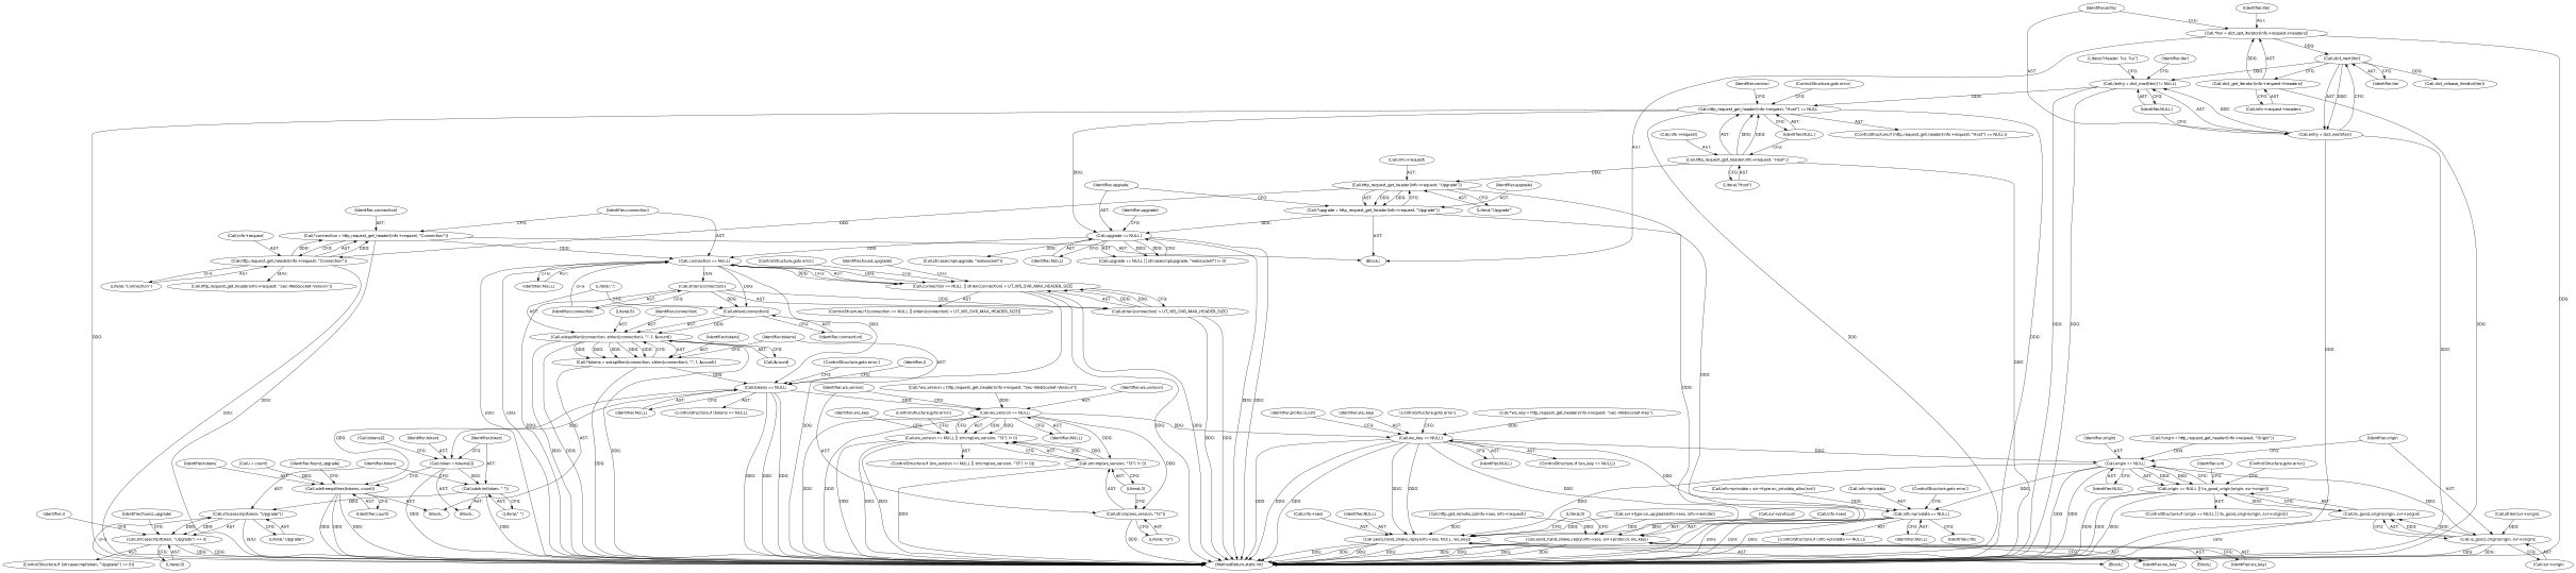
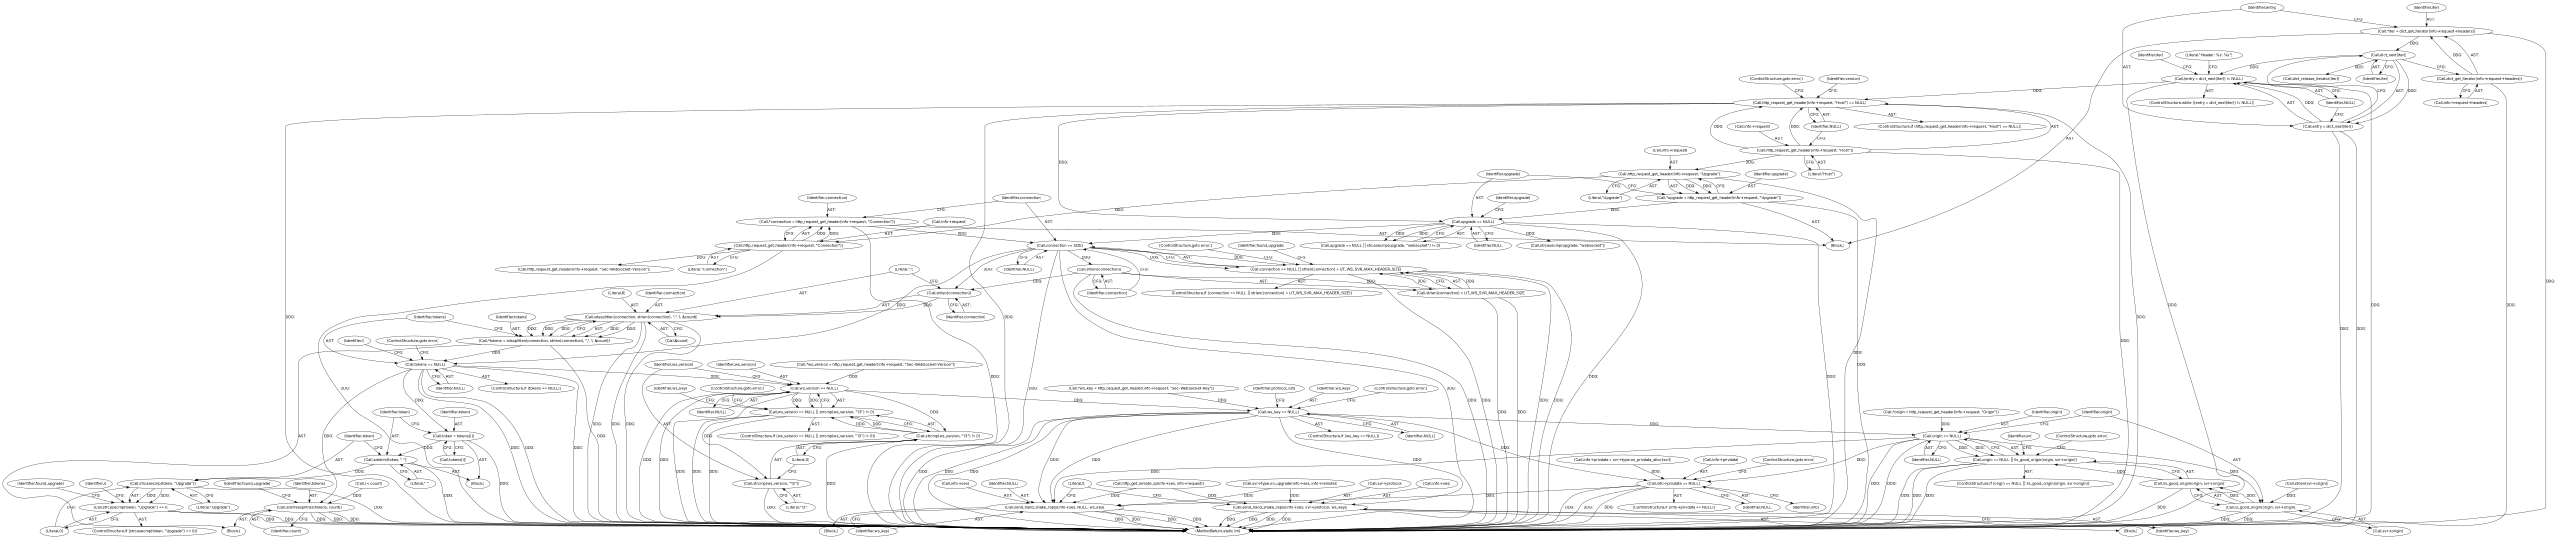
  digraph {
    fontname=Inter
    node [fontname=Inter]
    edge [fontname=Inter]
-   n1 [label="(Call,connection == NULL)"]
+   n1 [label="(Call,connection == SIZE)"]
    n2 [label="(Call,connection == NULL || strlen(connection) > UT_WS_SVR_MAX_HEADER_SIZE)"]
    n3 [label="(Call,strlen(connection))"]
    n4 [label="(Call,strlen(connection))"]
    n5 [label="(Call,tokens == NULL)"]
    n6 [label="(MethodReturn,static int)"]
    n7 [label="(Identifier,NULL)"]
    n8 [label="(Call,strlen(connection) > UT_WS_SVR_MAX_HEADER_SIZE)"]
    n9 [label="(ControlStructure,if (connection == NULL || strlen(connection) > UT_WS_SVR_MAX_HEADER_SIZE))"]
    n10 [label="(Identifier,connection)"]
    n11 [label="(Call,sdssplitlen(connection, strlen(connection), \",\", 1, &count))"]
    n12 [label="(Identifier,connection)"]
    n13 [label="(Call,token = tokens[i])"]
    n14 [label="(Call,sdsfreesplitres(tokens, count))"]
    n15 [label="(Call,ws_version == NULL)"]
    n16 [label="(ControlStructure,if (tokens == NULL))"]
    n17 [label="(Identifier,NULL)"]
    n18 [label="(Call,*connection = http_request_get_header(info->request, \"Connection\"))"]
    n19 [label="(Call,http_request_get_header(info->request, \"Connection\"))"]
    n20 [label="(Block,)"]
    n21 [label="(Literal,\"Connection\")"]
    n22 [label="(Call,http_request_get_header(info->request, \"Sec-WebSocket-Version\"))"]
    n23 [label="(Call,http_request_get_header(info->request, \"Upgrade\"))"]
    n24 [label="(Call,*upgrade = http_request_get_header(info->request, \"Upgrade\"))"]
    n25 [label="(Literal,\"Upgrade\")"]
    n26 [label="(Call,upgrade == NULL)"]
    n27 [label="(Call,http_request_get_header(info->request, \"Host\"))"]
    n28 [label="(Call,http_request_get_header(info->request, \"Host\") == NULL)"]
    n29 [label="(Literal,\"Host\")"]
    n30 [label="(Identifier,NULL)"]
    n31 [label="(ControlStructure,if (http_request_get_header(info->request, \"Host\") == NULL))"]
    n32 [label="(Call,upgrade == NULL || strcasecmp(upgrade, \"websocket\") != 0)"]
    n33 [label="(Identifier,NULL)"]
    n34 [label="(Call,strcasecmp(upgrade, \"websocket\"))"]
    n35 [label="(Call,(entry = dict_next(iter)) != NULL)"]
    n36 [label="(Identifier,NULL)"]
+   n37 [label="(ControlStructure,while ((entry = dict_next(iter)) != NULL))"]
    n38 [label="(Call,entry = dict_next(iter))"]
    n39 [label="(Call,dict_next(iter))"]
    n40 [label="(Call,dict_release_iterator(iter))"]
    n41 [label="(Identifier,iter)"]
    n42 [label="(Call,dict_get_iterator(info->request->headers))"]
    n43 [label="(Call,*iter = dict_get_iterator(info->request->headers))"]
    n44 [label="(Call,info->request->headers)"]
    n45 [label="(Call,*tokens = sdssplitlen(connection, strlen(connection), \",\", 1, &count))"]
    n46 [label="(Call,&count)"]
    n47 [label="(Block,)"]
    n48 [label="(Call,sdstrim(token, \" \"))"]
    n49 [label="(Call,tokens[i])"]
    n50 [label="(Block,)"]
    n51 [label="(Identifier,count)"]
    n52 [label="(Call,ws_version == NULL || strcmp(ws_version, \"13\") != 0)"]
    n53 [label="(Call,strcmp(ws_version, \"13\") != 0)"]
    n54 [label="(Call,strcmp(ws_version, \"13\"))"]
    n55 [label="(Call,ws_key == NULL)"]
    n56 [label="(Identifier,NULL)"]
    n57 [label="(Call,strcasecmp(token, \"Upgrade\"))"]
    n58 [label="(Literal,\" \")"]
    n59 [label="(Call,strcasecmp(token, \"Upgrade\") == 0)"]
    n60 [label="(Literal,\"Upgrade\")"]
    n61 [label="(ControlStructure,if (strcasecmp(token, \"Upgrade\") == 0))"]
    n62 [label="(Literal,0)"]
    n63 [label="(ControlStructure,if (ws_version == NULL || strcmp(ws_version, \"13\") != 0))"]
    n64 [label="(Literal,0)"]
    n65 [label="(Literal,\"13\")"]
    n66 [label="(Call,origin == NULL)"]
    n67 [label="(Call,info->privdata == NULL)"]
    n68 [label="(Call,send_hand_shake_reply(info->ses, NULL, ws_key))"]
    n69 [label="(Call,send_hand_shake_reply(info->ses, svr->protocol, ws_key))"]
    n70 [label="(Identifier,NULL)"]
    n71 [label="(ControlStructure,if (ws_key == NULL))"]
    n72 [label="(Call,origin == NULL || !is_good_origin(origin, svr->origin))"]
    n73 [label="(Call,is_good_origin(origin, svr->origin))"]
    n74 [label="(Identifier,NULL)"]
    n75 [label="(ControlStructure,if (info->privdata == NULL))"]
    n76 [label="(Identifier,NULL)"]
    n77 [label="(Identifier,info)"]
    n78 [label="(Block,)"]
    n79 [label="(Identifier,ws_key)"]
    n80 [label="(Block,)"]
    n81 [label="(Identifier,ws_key)"]
    n82 [label="(Call,!is_good_origin(origin, svr->origin))"]
    n83 [label="(ControlStructure,if (origin == NULL || !is_good_origin(origin, svr->origin)))"]
    n84 [label="(Call,svr->origin)"]
    n85 [label="(Identifier,connection)"]
    n86 [label="(Call,svr->protocol)"]
    n87 [label="(ControlStructure,goto error;)"]
    n88 [label="(Identifier,i)"]
    n89 [label="(Call,i < count)"]
    n90 [label="(Call,info->request)"]
    n91 [label="(ControlStructure,goto error;)"]
    n92 [label="(Identifier,svr)"]
    n93 [label="(Literal,\"Header: %s: %s\")"]
    n94 [label="(Identifier,ws_key)"]
    n95 [label="(Call,svr->type.on_upgrade(info->ses, info->remote))"]
    n96 [label="(Call,strlen(svr->origin))"]
    n97 [label="(Call,http_get_remote_ip(info->ses, info->request))"]
    n98 [label="(Literal,0)"]
    n99 [label="(Call,info->ses)"]
    n100 [label="(Identifier,ws_version)"]
    n101 [label="(Identifier,origin)"]
    n102 [label="(Identifier,entry)"]
    n103 [label="(ControlStructure,goto error;)"]
    n104 [label="(Literal,\",\")"]
    n105 [label="(Call,*ws_key = http_request_get_header(info->request, \"Sec-WebSocket-Key\"))"]
    n106 [label="(Identifier,i)"]
    n107 [label="(Identifier,origin)"]
    n108 [label="(ControlStructure,goto error;)"]
    n109 [label="(Call,*origin = http_request_get_header(info->request, \"Origin\"))"]
    n110 [label="(Call,info->privdata)"]
    n111 [label="(Identifier,connection)"]
    n112 [label="(Identifier,tokens)"]
    n113 [label="(Identifier,protocol_list)"]
    n114 [label="(Identifier,tokens)"]
    n115 [label="(Identifier,NULL)"]
    n116 [label="(Call,*ws_version = http_request_get_header(info->request, \"Sec-WebSocket-Version\"))"]
    n117 [label="(Identifier,token)"]
    n118 [label="(Identifier,token)"]
    n119 [label="(Identifier,upgrade)"]
    n120 [label="(Identifier,version)"]
    n121 [label="(ControlStructure,goto error;)"]
    n122 [label="(ControlStructure,goto error;)"]
    n123 [label="(Call,info->request)"]
    n124 [label="(Identifier,ws_version)"]
    n125 [label="(Identifier,ws_key)"]
    n126 [label="(Literal,8)"]
    n127 [label="(ControlStructure,goto error;)"]
    n128 [label="(Identifier,upgrade)"]
    n129 [label="(Identifier,iter)"]
    n130 [label="(Identifier,found_upgrade)"]
    n131 [label="(Identifier,upgrade)"]
    n132 [label="(Identifier,found_upgrade)"]
    n133 [label="(Identifier,connection)"]
    n134 [label="(Call,info->privdata = svr->type.on_privdata_alloc(svr))"]
    n135 [label="(Call,info->ses)"]
    n136 [label="(Identifier,token)"]
    n137 [label="(Identifier,tokens)"]
    n138 [label="(Identifier,iter)"]
    n139 [label="(Call,info->request)"]
    n140 [label="(Identifier,found_upgrade)"]
    n1 -> n2 [label="AST: "]
    n1 -> n2 [label="DDG: "]
    n1 -> n2 [label="DDG: "]
    n1 -> n3 [label="DDG: "]
    n1 -> n4 [label="DDG: "]
    n1 -> n5 [label="DDG: "]
    n1 -> n6 [label="DDG: "]
    n1 -> n6 [label="DDG: "]
    n1 -> n7 [label="CFG: "]
    n2 -> n1 [label="CFG: "]
    n2 -> n6 [label="DDG: "]
    n2 -> n6 [label="DDG: "]
    n2 -> n6 [label="DDG: "]
    n2 -> n8 [label="CFG: "]
    n2 -> n9 [label="AST: "]
    n3 -> n4 [label="DDG: "]
    n3 -> n6 [label="DDG: "]
    n3 -> n8 [label="AST: "]
    n3 -> n8 [label="DDG: "]
    n3 -> n10 [label="CFG: "]
    n4 -> n11 [label="AST: "]
    n4 -> n11 [label="DDG: "]
    n4 -> n12 [label="CFG: "]
    n5 -> n6 [label="DDG: "]
    n5 -> n6 [label="DDG: "]
    n5 -> n6 [label="DDG: "]
    n5 -> n13 [label="DDG: "]
    n5 -> n14 [label="DDG: "]
    n5 -> n15 [label="DDG: "]
    n5 -> n16 [label="AST: "]
    n5 -> n17 [label="CFG: "]
    n7 -> n1 [label="AST: "]
    n8 -> n2 [label="AST: "]
    n8 -> n2 [label="DDG: "]
    n8 -> n2 [label="DDG: "]
    n8 -> n6 [label="DDG: "]
    n8 -> n6 [label="DDG: "]
    n10 -> n1 [label="CFG: "]
    n10 -> n3 [label="AST: "]
    n11 -> n6 [label="DDG: "]
    n11 -> n6 [label="DDG: "]
    n11 -> n6 [label="DDG: "]
    n11 -> n45 [label="AST: "]
    n11 -> n45 [label="DDG: "]
    n11 -> n45 [label="DDG: "]
    n11 -> n45 [label="DDG: "]
    n11 -> n45 [label="DDG: "]
    n11 -> n45 [label="DDG: "]
    n11 -> n46 [label="CFG: "]
    n12 -> n4 [label="AST: "]
    n13 -> n6 [label="DDG: "]
    n13 -> n48 [label="DDG: "]
-   n13 -> n14 [label="CFG: "]
+   n13 -> n49 [label="CFG: "]
    n13 -> n50 [label="AST: "]
    n14 -> n6 [label="DDG: "]
    n14 -> n6 [label="DDG: "]
    n14 -> n6 [label="DDG: "]
    n14 -> n47 [label="AST: "]
    n14 -> n51 [label="CFG: "]
    n15 -> n6 [label="DDG: "]
    n15 -> n6 [label="DDG: "]
    n15 -> n52 [label="AST: "]
    n15 -> n52 [label="DDG: "]
    n15 -> n52 [label="DDG: "]
    n15 -> n53 [label="DDG: "]
    n15 -> n54 [label="DDG: "]
    n15 -> n55 [label="DDG: "]
    n15 -> n56 [label="CFG: "]
    n17 -> n5 [label="AST: "]
    n18 -> n1 [label="DDG: "]
    n18 -> n6 [label="DDG: "]
    n18 -> n19 [label="CFG: "]
    n18 -> n20 [label="AST: "]
    n19 -> n6 [label="DDG: "]
    n19 -> n18 [label="AST: "]
    n19 -> n18 [label="DDG: "]
    n19 -> n18 [label="DDG: "]
    n19 -> n21 [label="CFG: "]
    n19 -> n22 [label="DDG: "]
    n21 -> n19 [label="AST: "]
    n23 -> n6 [label="DDG: "]
    n23 -> n19 [label="DDG: "]
    n23 -> n24 [label="AST: "]
    n23 -> n24 [label="DDG: "]
    n23 -> n24 [label="DDG: "]
    n23 -> n25 [label="CFG: "]
    n24 -> n6 [label="DDG: "]
    n24 -> n20 [label="AST: "]
    n24 -> n23 [label="CFG: "]
    n24 -> n26 [label="DDG: "]
    n25 -> n23 [label="AST: "]
    n26 -> n1 [label="DDG: "]
    n26 -> n6 [label="DDG: "]
    n26 -> n6 [label="DDG: "]
    n26 -> n32 [label="AST: "]
    n26 -> n32 [label="DDG: "]
    n26 -> n32 [label="DDG: "]
    n26 -> n33 [label="CFG: "]
    n26 -> n34 [label="DDG: "]
    n27 -> n6 [label="DDG: "]
    n27 -> n23 [label="DDG: "]
    n27 -> n28 [label="AST: "]
    n27 -> n28 [label="DDG: "]
    n27 -> n28 [label="DDG: "]
    n27 -> n29 [label="CFG: "]
    n28 -> n6 [label="DDG: "]
    n28 -> n6 [label="DDG: "]
    n28 -> n6 [label="DDG: "]
    n28 -> n26 [label="DDG: "]
    n28 -> n30 [label="CFG: "]
    n28 -> n31 [label="AST: "]
    n29 -> n27 [label="AST: "]
    n30 -> n27 [label="CFG: "]
    n30 -> n28 [label="AST: "]
    n32 -> n26 [label="CFG: "]
    n33 -> n26 [label="AST: "]
    n35 -> n6 [label="DDG: "]
    n35 -> n6 [label="DDG: "]
    n35 -> n28 [label="DDG: "]
    n35 -> n36 [label="CFG: "]
+   n35 -> n37 [label="AST: "]
    n36 -> n35 [label="AST: "]
    n36 -> n38 [label="CFG: "]
    n38 -> n6 [label="DDG: "]
    n38 -> n6 [label="DDG: "]
    n38 -> n35 [label="AST: "]
    n38 -> n35 [label="DDG: "]
    n38 -> n39 [label="CFG: "]
    n39 -> n35 [label="DDG: "]
    n39 -> n38 [label="AST: "]
    n39 -> n38 [label="DDG: "]
    n39 -> n40 [label="DDG: "]
    n39 -> n41 [label="CFG: "]
    n39 -> n42 [label="CFG: "]
    n41 -> n39 [label="AST: "]
    n42 -> n6 [label="DDG: "]
    n42 -> n43 [label="AST: "]
    n42 -> n43 [label="DDG: "]
    n42 -> n44 [label="CFG: "]
    n43 -> n6 [label="DDG: "]
    n43 -> n20 [label="AST: "]
    n43 -> n39 [label="DDG: "]
    n44 -> n42 [label="AST: "]
    n45 -> n5 [label="DDG: "]
    n45 -> n6 [label="DDG: "]
    n45 -> n11 [label="CFG: "]
    n45 -> n47 [label="AST: "]
    n46 -> n11 [label="AST: "]
    n48 -> n6 [label="DDG: "]
    n48 -> n50 [label="AST: "]
    n48 -> n57 [label="DDG: "]
    n48 -> n58 [label="CFG: "]
    n49 -> n13 [label="CFG: "]
    n51 -> n14 [label="AST: "]
    n52 -> n6 [label="DDG: "]
    n52 -> n6 [label="DDG: "]
    n52 -> n6 [label="DDG: "]
    n52 -> n15 [label="CFG: "]
    n52 -> n53 [label="CFG: "]
    n52 -> n63 [label="AST: "]
    n53 -> n6 [label="DDG: "]
    n53 -> n52 [label="AST: "]
    n53 -> n52 [label="DDG: "]
    n53 -> n52 [label="DDG: "]
    n53 -> n64 [label="CFG: "]
    n54 -> n6 [label="DDG: "]
    n54 -> n53 [label="AST: "]
    n54 -> n65 [label="CFG: "]
    n55 -> n6 [label="DDG: "]
    n55 -> n6 [label="DDG: "]
    n55 -> n6 [label="DDG: "]
    n55 -> n66 [label="DDG: "]
    n55 -> n67 [label="DDG: "]
    n55 -> n68 [label="DDG: "]
    n55 -> n68 [label="DDG: "]
    n55 -> n69 [label="DDG: "]
    n55 -> n70 [label="CFG: "]
    n55 -> n71 [label="AST: "]
    n56 -> n15 [label="AST: "]
    n57 -> n6 [label="DDG: "]
    n57 -> n59 [label="AST: "]
    n57 -> n59 [label="DDG: "]
    n57 -> n59 [label="DDG: "]
    n57 -> n60 [label="CFG: "]
    n58 -> n48 [label="AST: "]
    n59 -> n6 [label="DDG: "]
    n59 -> n6 [label="DDG: "]
    n59 -> n61 [label="AST: "]
    n59 -> n62 [label="CFG: "]
    n60 -> n57 [label="AST: "]
    n62 -> n57 [label="CFG: "]
    n62 -> n59 [label="AST: "]
    n64 -> n53 [label="AST: "]
    n64 -> n54 [label="CFG: "]
    n65 -> n54 [label="AST: "]
    n66 -> n6 [label="DDG: "]
    n66 -> n6 [label="DDG: "]
    n66 -> n67 [label="DDG: "]
    n66 -> n68 [label="DDG: "]
    n66 -> n72 [label="AST: "]
    n66 -> n72 [label="DDG: "]
    n66 -> n72 [label="DDG: "]
    n66 -> n73 [label="DDG: "]
    n66 -> n74 [label="CFG: "]
    n67 -> n6 [label="DDG: "]
    n67 -> n6 [label="DDG: "]
    n67 -> n6 [label="DDG: "]
    n67 -> n68 [label="DDG: "]
    n67 -> n75 [label="AST: "]
    n67 -> n76 [label="CFG: "]
    n67 -> n77 [label="CFG: "]
    n68 -> n6 [label="DDG: "]
    n68 -> n6 [label="DDG: "]
    n68 -> n6 [label="DDG: "]
    n68 -> n6 [label="DDG: "]
    n68 -> n78 [label="AST: "]
    n68 -> n79 [label="CFG: "]
    n69 -> n6 [label="DDG: "]
    n69 -> n6 [label="DDG: "]
    n69 -> n6 [label="DDG: "]
    n69 -> n6 [label="DDG: "]
    n69 -> n80 [label="AST: "]
    n69 -> n81 [label="CFG: "]
    n70 -> n55 [label="AST: "]
    n72 -> n6 [label="DDG: "]
    n72 -> n6 [label="DDG: "]
    n72 -> n6 [label="DDG: "]
    n72 -> n66 [label="CFG: "]
    n72 -> n82 [label="CFG: "]
    n72 -> n83 [label="AST: "]
    n73 -> n6 [label="DDG: "]
    n73 -> n6 [label="DDG: "]
    n73 -> n82 [label="AST: "]
    n73 -> n82 [label="DDG: "]
    n73 -> n82 [label="DDG: "]
    n73 -> n84 [label="CFG: "]
    n74 -> n66 [label="AST: "]
    n76 -> n67 [label="AST: "]
    n79 -> n68 [label="AST: "]
    n81 -> n69 [label="AST: "]
    n82 -> n6 [label="DDG: "]
    n82 -> n72 [label="AST: "]
    n82 -> n72 [label="DDG: "]
    n82 -> n73 [label="CFG: "]
    n84 -> n73 [label="AST: "]
    n85 -> n18 [label="AST: "]
    n86 -> n69 [label="AST: "]
    n87 -> n5 [label="CFG: "]
    n88 -> n5 [label="CFG: "]
    n89 -> n14 [label="DDG: "]
    n90 -> n27 [label="AST: "]
    n91 -> n55 [label="CFG: "]
    n92 -> n72 [label="CFG: "]
    n93 -> n35 [label="CFG: "]
    n94 -> n52 [label="CFG: "]
    n95 -> n68 [label="DDG: "]
    n95 -> n69 [label="DDG: "]
    n96 -> n73 [label="DDG: "]
    n97 -> n68 [label="DDG: "]
    n97 -> n69 [label="DDG: "]
    n98 -> n68 [label="CFG: "]
    n98 -> n69 [label="CFG: "]
    n99 -> n68 [label="AST: "]
    n100 -> n15 [label="AST: "]
    n101 -> n66 [label="CFG: "]
    n101 -> n73 [label="AST: "]
    n102 -> n38 [label="AST: "]
    n102 -> n43 [label="CFG: "]
    n103 -> n2 [label="CFG: "]
    n104 -> n4 [label="CFG: "]
    n104 -> n11 [label="AST: "]
    n105 -> n55 [label="DDG: "]
    n106 -> n59 [label="CFG: "]
    n107 -> n66 [label="AST: "]
    n108 -> n72 [label="CFG: "]
    n109 -> n66 [label="DDG: "]
    n110 -> n67 [label="AST: "]
    n111 -> n1 [label="AST: "]
    n111 -> n18 [label="CFG: "]
    n112 -> n45 [label="AST: "]
    n113 -> n55 [label="CFG: "]
    n114 -> n5 [label="AST: "]
    n114 -> n45 [label="CFG: "]
    n115 -> n68 [label="AST: "]
    n116 -> n15 [label="DDG: "]
    n117 -> n13 [label="CFG: "]
    n117 -> n48 [label="AST: "]
    n118 -> n13 [label="AST: "]
    n119 -> n26 [label="CFG: "]
    n120 -> n28 [label="CFG: "]
    n121 -> n28 [label="CFG: "]
    n122 -> n52 [label="CFG: "]
    n123 -> n19 [label="AST: "]
    n124 -> n15 [label="CFG: "]
    n124 -> n54 [label="AST: "]
    n125 -> n55 [label="AST: "]
    n126 -> n11 [label="AST: "]
    n127 -> n67 [label="CFG: "]
    n128 -> n24 [label="AST: "]
    n129 -> n35 [label="CFG: "]
    n130 -> n14 [label="CFG: "]
    n131 -> n24 [label="CFG: "]
    n131 -> n26 [label="AST: "]
    n132 -> n59 [label="CFG: "]
    n133 -> n11 [label="AST: "]
    n134 -> n67 [label="DDG: "]
    n135 -> n69 [label="AST: "]
    n136 -> n48 [label="CFG: "]
    n136 -> n57 [label="AST: "]
    n137 -> n14 [label="AST: "]
    n138 -> n43 [label="AST: "]
    n139 -> n23 [label="AST: "]
    n140 -> n2 [label="CFG: "]
  }
